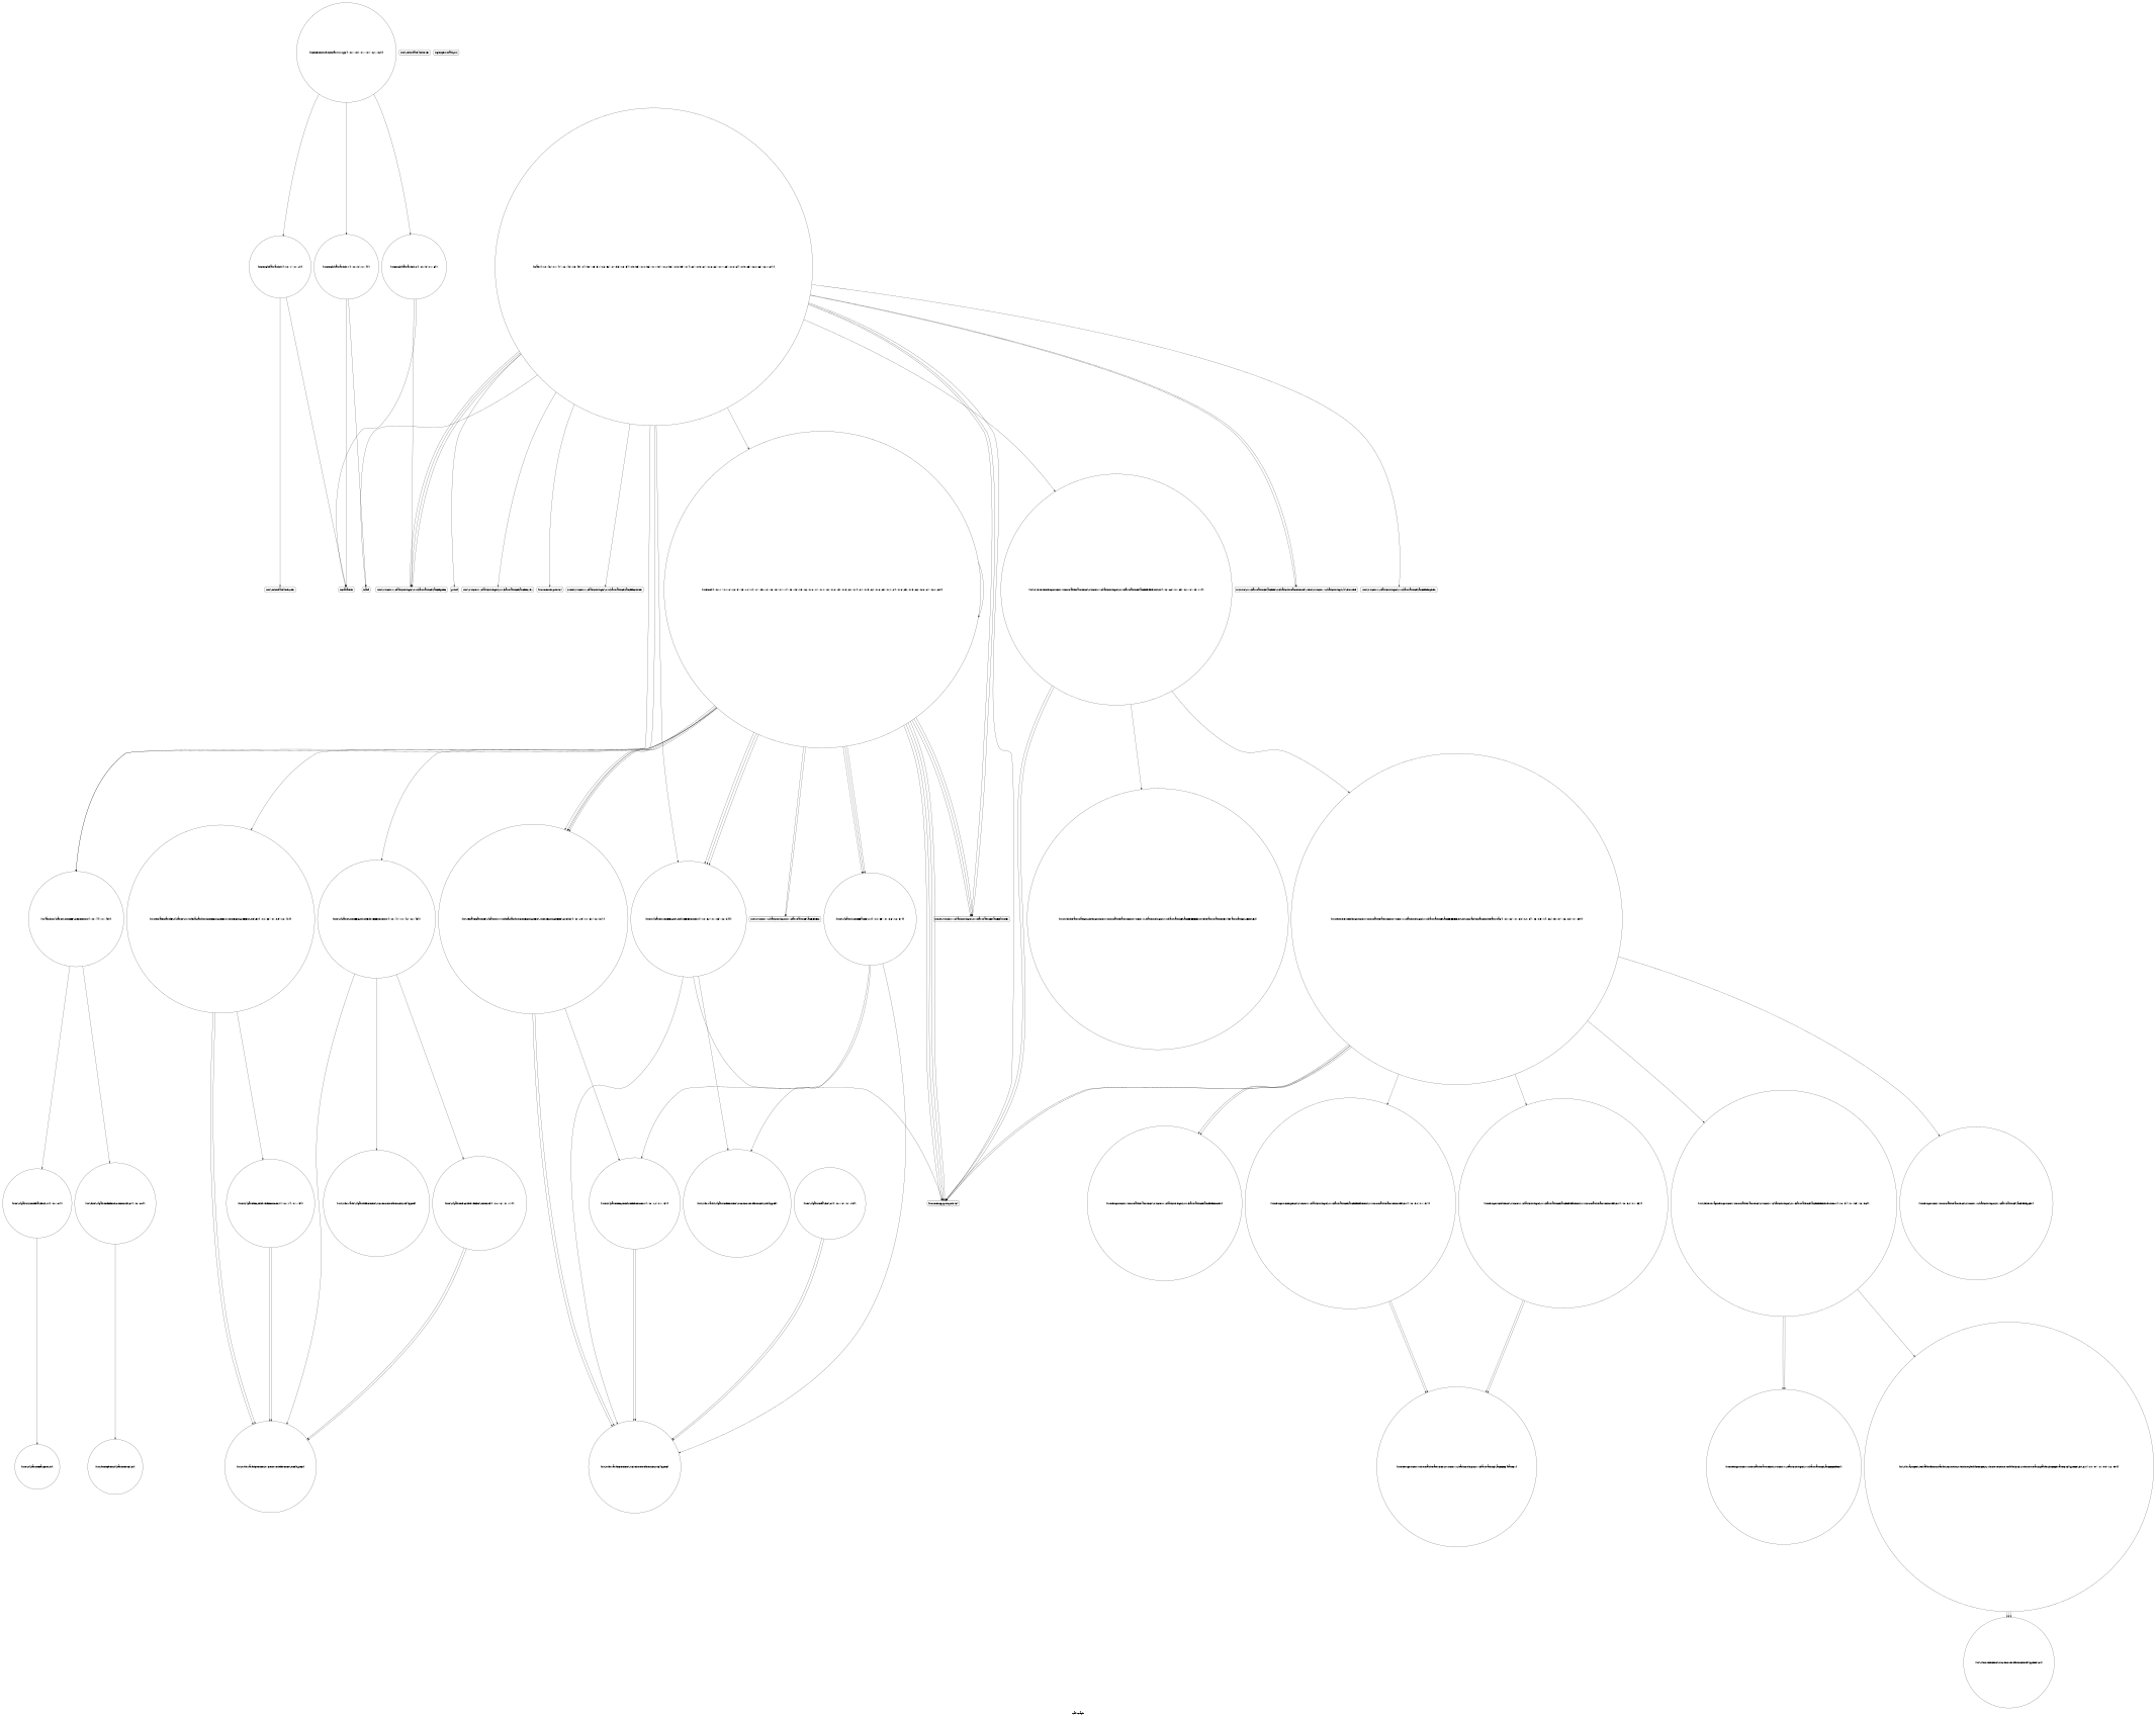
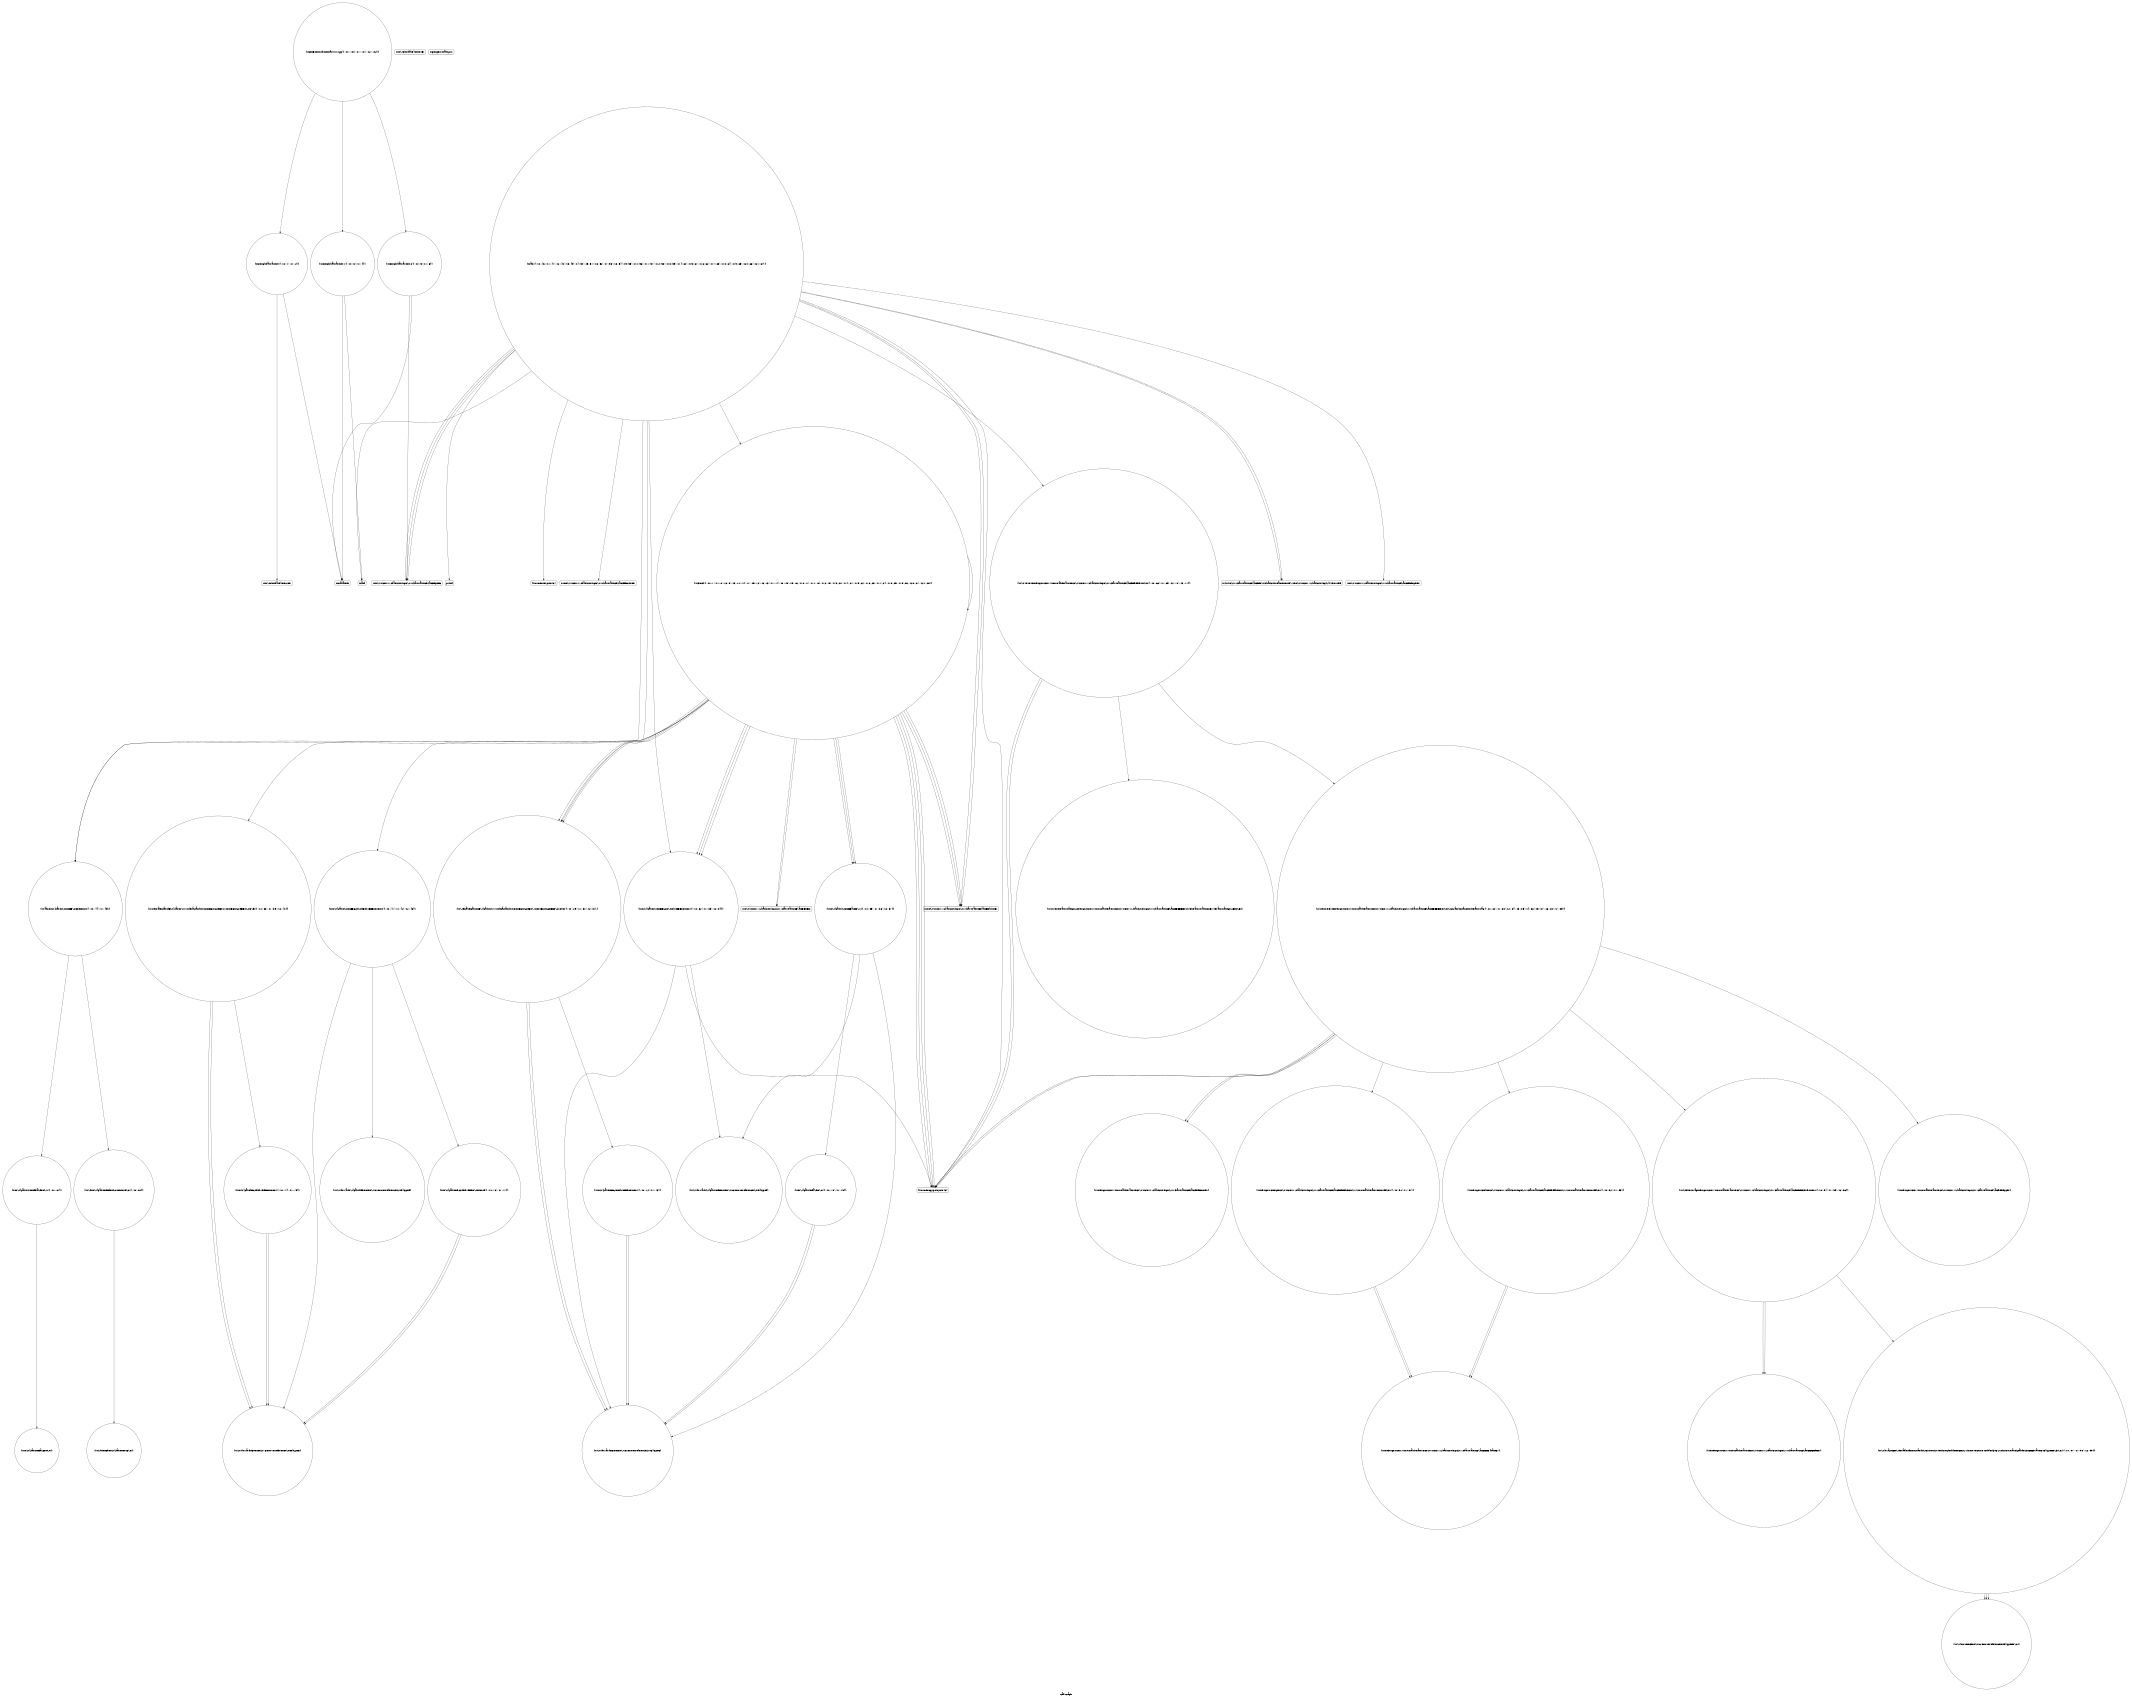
  digraph {
    label="Call Graph"
    node [shape=circle]
    edge [color=black tailport=s0]
    n1 [label="{__cxx_global_var_init|{<s0>1|<s1>2}}"]
    n2 [label="{_ZNSt8ios_base4InitC1Ev}" shape=Mrecord]
    n3 [label="{__cxa_atexit}" shape=Mrecord]
    n4 [label="{_ZN9__gnu_cxxltIPcNSt7__cxx1112basic_stringIcSt11char_traitsIcESaIcEEEEEbRKNS_17__normal_iteratorIT_T0_EESD_|{<s0>92|<s1>93}}"]
    n5 [label="{_ZNK9__gnu_cxx17__normal_iteratorIPcNSt7__cxx1112basic_stringIcSt11char_traitsIcESaIcEEEE4baseEv}"]
    n6 [label="{__cxx_global_var_init.2|{<s0>5|<s1>6}}"]
    n7 [label="{_ZNSt7__cxx1112basic_stringIcSt11char_traitsIcESaIcEEpLEc}" shape=Mrecord]
-   n8 [label="{_ZNSt7__cxx1112basic_stringIcSt11char_traitsIcESaIcEEC1Ev}" shape=Mrecord]
    n9 [label="{_GLOBAL__sub_I_Anta0_1_1.cpp|{<s0>100|<s1>101|<s2>102}}"]
    n10 [label="{__cxx_global_var_init.1|{<s0>3|<s1>4}}"]
    n11 [label="{scanf}" shape=Mrecord]
    n12 [label="{_ZSt9make_pairIiiESt4pairINSt17__decay_and_stripIT_E6__typeENS1_IT0_E6__typeEEOS2_OS5_|{<s0>38|<s1>39|<s2>40}}"]
    n13 [label="{_ZSt7forwardIiEOT_RNSt16remove_referenceIS0_E4typeE}"]
    n14 [label="{_ZNSt4pairIiiEC2IiiLb1EEEOT_OT0_|{<s0>74|<s1>75}}"]
    n15 [label="{llvm.memset.p0i8.i64}" shape=Mrecord]
    n16 [label="{_ZNKSt7__cxx1112basic_stringIcSt11char_traitsIcESaIcEE5c_strEv}" shape=Mrecord]
    n17 [label="{_ZNSt4pairIxxEC2IiiLb1EEEOS_IT_T0_E|{<s0>76|<s1>77}}"]
    n18 [label="{_ZSt19__iterator_categoryIN9__gnu_cxx17__normal_iteratorIPcNSt7__cxx1112basic_stringIcSt11char_traitsIcESaIcEEEEEENSt15iterator_traitsIT_E17iterator_categoryERKSB_}"]
    n19 [label="{_ZSt4swapIcENSt9enable_ifIXsr6__and_ISt6__not_ISt15__is_tuple_likeIT_EESt21is_move_constructibleIS3_ESt18is_move_assignableIS3_EEE5valueEvE4typeERS3_SC_|{<s0>97|<s1>98|<s2>99}}"]
    n20 [label="{_ZSt4moveIRcEONSt16remove_referenceIT_E4typeEOS2_}"]
    n21 [label="{_ZSt9make_pairIxxESt4pairINSt17__decay_and_stripIT_E6__typeENS1_IT0_E6__typeEEOS2_OS5_|{<s0>29|<s1>30|<s2>31}}"]
    n22 [label="{_ZSt7forwardIxEOT_RNSt16remove_referenceIS0_E4typeE}"]
    n23 [label="{_ZNSt4pairIxxEC2IxxLb1EEEOT_OT0_|{<s0>72|<s1>73}}"]
    n24 [label="{main|{<s0>46|<s1>47|<s2>48|<s3>49|<s4>50|<s5>51|<s6>52|<s7>53|<s8>54|<s9>55|<s10>56|<s11>57|<s12>58|<s13>59|<s14>60|<s15>61|<s16>62|<s17>63|<s18>64|<s19>65|<s20>66|<s21>67}}"]
    n25 [label="{_ZStrsIcSt11char_traitsIcESaIcEERSt13basic_istreamIT_T0_ES7_RNSt7__cxx1112basic_stringIS4_S5_T1_EE}" shape=Mrecord]
    n26 [label="{_ZNSt4pairIxS_IxxEEC2IxS0_Lb1EEEOT_OT0_|{<s0>32|<s1>33|<s2>34}}"]
    n27 [label="{_Z3recii|{<s0>7|<s1>8|<s2>9|<s3>10|<s4>11|<s5>12|<s6>13|<s7>14|<s8>15|<s9>16|<s10>17|<s11>18|<s12>19|<s13>20|<s14>21|<s15>22|<s16>23|<s17>24|<s18>25|<s19>26|<s20>27|<s21>28}}"]
    n28 [label="{llvm.memcpy.p0i8.p0i8.i64}" shape=Mrecord]
    n29 [label="{_Z4aminISt4pairIxS0_IxxEES2_EvRT_T0_|{<s0>44|<s1>45}}"]
    n30 [label="{_ZNKSt7__cxx1112basic_stringIcSt11char_traitsIcESaIcEE4sizeEv}" shape=Mrecord]
    n31 [label="{_ZNSt7__cxx1112basic_stringIcSt11char_traitsIcESaIcEE5beginEv}" shape=Mrecord]
    n32 [label="{_ZSt7reverseIN9__gnu_cxx17__normal_iteratorIPcNSt7__cxx1112basic_stringIcSt11char_traitsIcESaIcEEEEEEvT_SA_|{<s0>68|<s1>69|<s2>70|<s3>71}}"]
    n33 [label="{printf}" shape=Mrecord]
    n34 [label="{_ZSt7forwardISt4pairIxxEEOT_RNSt16remove_referenceIS2_E4typeE}"]
    n35 [label="{_ZNSt4pairIxS_IxxEEaSEOS1_|{<s0>35|<s1>36|<s2>37}}"]
    n36 [label="{_ZNSt4pairIxS_IxxEEC2IiS_IiiELb1EEEOT_OT0_|{<s0>41|<s1>42|<s2>43}}"]
    n37 [label="{_ZNSt7__cxx1112basic_stringIcSt11char_traitsIcESaIcEEixEm}" shape=Mrecord]
    n38 [label="{_ZStltIxSt4pairIxxEEbRKS0_IT_T0_ES6_|{<s0>80}}"]
    n39 [label="{_ZNSt4pairIxS_IxxEEaSERKS1_|{<s0>81}}"]
    n40 [label="{_ZSt9__reverseIN9__gnu_cxx17__normal_iteratorIPcNSt7__cxx1112basic_stringIcSt11char_traitsIcESaIcEEEEEEvT_SA_St26random_access_iterator_tag|{<s0>82|<s1>83|<s2>84|<s3>85|<s4>86|<s5>87|<s6>88|<s7>89}}"]
    n41 [label="{_ZNSt4pairIxxEaSEOS0_|{<s0>78|<s1>79}}"]
    n42 [label="{_ZSt7forwardISt4pairIiiEEOT_RNSt16remove_referenceIS2_E4typeE}"]
    n43 [label="{_ZStltIxxEbRKSt4pairIT_T0_ES5_}"]
    n44 [label="{_ZNSt4pairIxxEaSERKS0_}"]
    n45 [label="{_ZSt9iter_swapIN9__gnu_cxx17__normal_iteratorIPcNSt7__cxx1112basic_stringIcSt11char_traitsIcESaIcEEEEES9_EvT_T0_|{<s0>94|<s1>95|<s2>96}}"]
    n46 [label="{_ZN9__gnu_cxxeqIPcNSt7__cxx1112basic_stringIcSt11char_traitsIcESaIcEEEEEbRKNS_17__normal_iteratorIT_T0_EESD_|{<s0>90|<s1>91}}"]
    n47 [label="{_ZN9__gnu_cxx17__normal_iteratorIPcNSt7__cxx1112basic_stringIcSt11char_traitsIcESaIcEEEEppEv}"]
    n48 [label="{_ZN9__gnu_cxx17__normal_iteratorIPcNSt7__cxx1112basic_stringIcSt11char_traitsIcESaIcEEEEmmEv}"]
    n49 [label="{_ZNK9__gnu_cxx17__normal_iteratorIPcNSt7__cxx1112basic_stringIcSt11char_traitsIcESaIcEEEEdeEv}"]
    n50 [label="{_ZNSt8ios_base4InitD1Ev}" shape=Mrecord]
    n51 [label="{__gxx_personality_v0}" shape=Mrecord]
    n1 -> n2
    n1 -> n3 [tailport=s1]
    n4 -> n5
    n4 -> n5 [tailport=s1]
    n6 -> n3 [tailport=s1]
    n6 -> n7
    n9 -> n1
    n9 -> n6 [tailport=s2]
    n9 -> n10 [tailport=s1]
    n10 -> n3 [tailport=s1]
    n10 -> n11
    n12 -> n13
    n12 -> n13 [tailport=s1]
    n12 -> n14 [tailport=s2]
    n14 -> n13
    n14 -> n13 [tailport=s1]
    n17 -> n13
    n17 -> n13 [tailport=s1]
    n19 -> n20
    n19 -> n20 [tailport=s1]
    n19 -> n20 [tailport=s2]
    n21 -> n22
    n21 -> n22 [tailport=s1]
    n21 -> n23 [tailport=s2]
    n23 -> n22
    n23 -> n22 [tailport=s1]
    n24 -> n7 [tailport=s11]
    n24 -> n7 [tailport=s13]
    n24 -> n7 [tailport=s15]
-   n24 -> n8 [tailport=s9]
    n24 -> n11
    n24 -> n15 [tailport=s5]
    n24 -> n16 [tailport=s19]
    n24 -> n21 [tailport=s3]
    n24 -> n25 [tailport=s1]
    n24 -> n25 [tailport=s2]
    n24 -> n26 [tailport=s4]
    n24 -> n27 [tailport=s6]
    n24 -> n28 [tailport=s7]
    n24 -> n29 [tailport=s8]
    n24 -> n30 [tailport=s10]
    n24 -> n30 [tailport=s14]
    n24 -> n31 [tailport=s16]
    n24 -> n32 [tailport=s18]
    n24 -> n33 [tailport=s20]
    n26 -> n22
    n26 -> n28 [tailport=s2]
    n26 -> n34 [tailport=s1]
    n27 -> n12 [tailport=s6]
    n27 -> n21 [tailport=s2]
    n27 -> n21 [tailport=s10]
    n27 -> n21 [tailport=s18]
    n27 -> n26 [tailport=s3]
    n27 -> n26 [tailport=s11]
    n27 -> n26 [tailport=s19]
    n27 -> n27 [tailport=s17]
    n27 -> n28
    n27 -> n28 [tailport=s5]
    n27 -> n28 [tailport=s9]
    n27 -> n28 [tailport=s21]
    n27 -> n29 [tailport=s20]
    n27 -> n30 [tailport=s1]
    n27 -> n30 [tailport=s13]
    n27 -> n30 [tailport=s15]
    n27 -> n35 [tailport=s4]
    n27 -> n35 [tailport=s8]
    n27 -> n35 [tailport=s12]
    n27 -> n36 [tailport=s7]
    n27 -> n37 [tailport=s14]
    n27 -> n37 [tailport=s16]
    n29 -> n38
    n29 -> n39 [tailport=s1]
    n32 -> n18 [tailport=s2]
    n32 -> n28
    n32 -> n28 [tailport=s1]
    n32 -> n40 [tailport=s3]
    n35 -> n22
    n35 -> n34 [tailport=s1]
-   n35 -> n23 [tailport=s2]
+   n35 -> n41 [tailport=s2]
    n36 -> n13
    n36 -> n17 [tailport=s2]
    n36 -> n42 [tailport=s1]
    n38 -> n43
    n39 -> n44
    n40 -> n4 [tailport=s2]
    n40 -> n28 [tailport=s3]
    n40 -> n28 [tailport=s4]
    n40 -> n45 [tailport=s5]
    n40 -> n46
    n40 -> n47 [tailport=s6]
    n40 -> n48 [tailport=s1]
    n40 -> n48 [tailport=s7]
    n41 -> n22
    n41 -> n22 [tailport=s1]
    n45 -> n19 [tailport=s2]
    n45 -> n49
    n45 -> n49 [tailport=s1]
    n46 -> n5
    n46 -> n5 [tailport=s1]
  }
